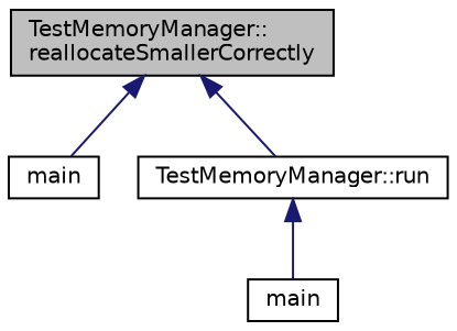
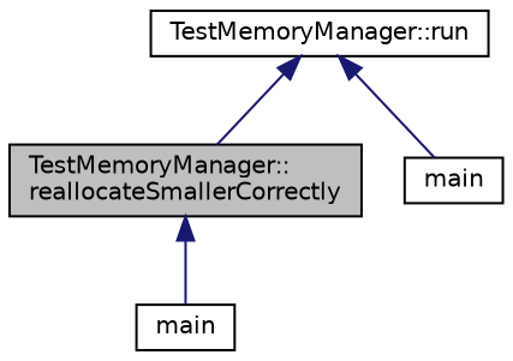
  digraph {
    rankdir=TB
    node [color=black fillcolor=white fontname=Helvetica fontsize=10 shape=record style=filled]
    edge [color=midnightblue dir=back fontname=Helvetica fontsize=10 labelfontname=Helvetica labelfontsize=10 style=solid]
    n1 [fillcolor=grey75 fontcolor=black height=0.2 label="TestMemoryManager::\lreallocateSmallerCorrectly" width=0.4]
    n2 [height=0.2 label=main width=0.4]
    n3 [height=0.2 label="TestMemoryManager::run" width=0.4]
    n4 [height=0.2 label=main width=0.4]
    n1 -> n2
-   n1 -> n3
+   n3 -> n1
    n3 -> n4
  }
